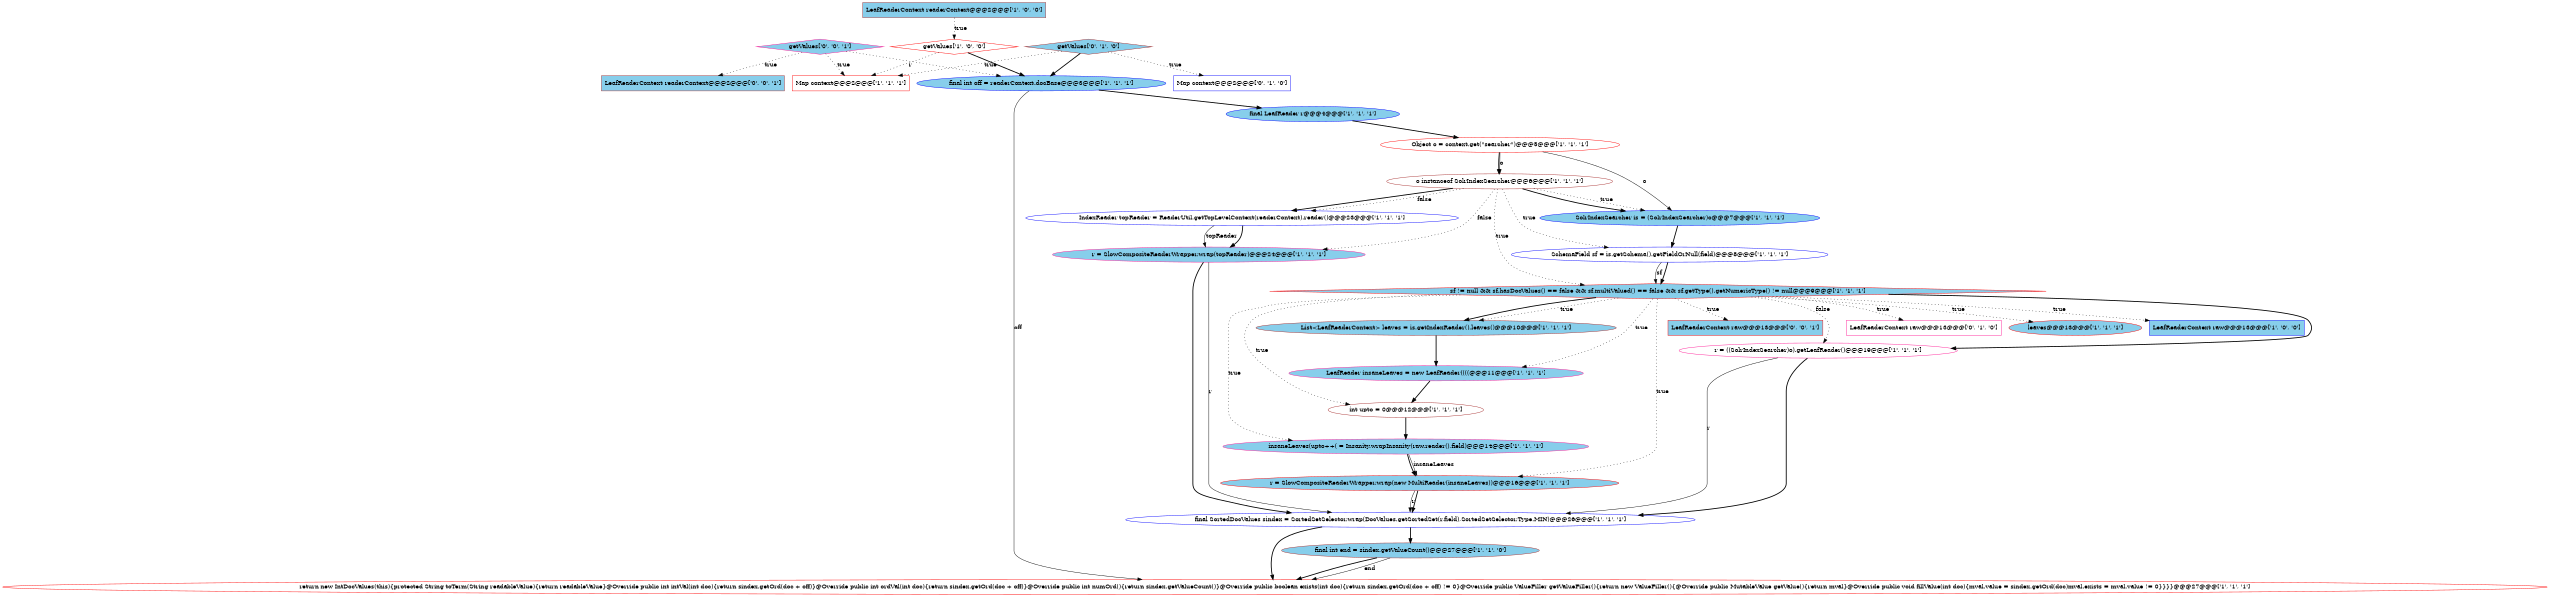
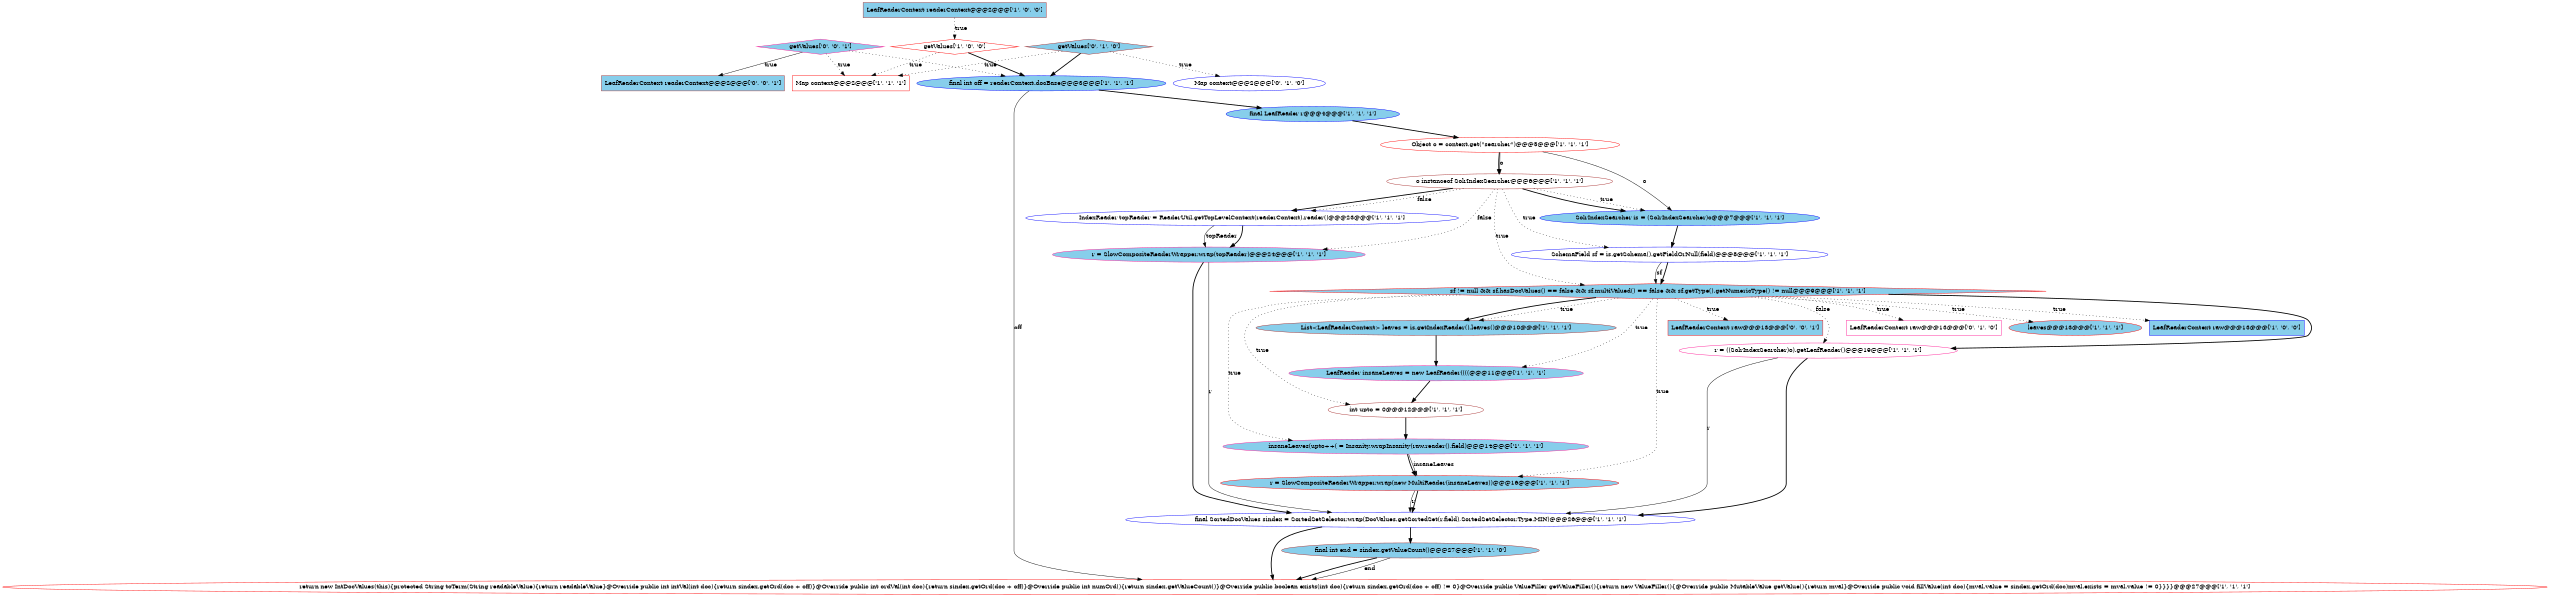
  digraph {
    node [color=blue fillcolor=skyblue shape=ellipse style=filled]
    edge [style=dotted]
    n1 [color=deeppink label="getValues['0', '0', '1']" shape=diamond]
    n2 [color=brown label="LeafReaderContext readerContext@@@2@@@['0', '0', '1']" shape=box]
    n3 [label="final int off = readerContext.docBase@@@3@@@['1', '1', '1']"]
    n4 [color=red fillcolor=white label="Map context@@@2@@@['1', '1', '1']" shape=box]
    n5 [label="final LeafReader r@@@4@@@['1', '1', '1']"]
    n6 [color=red fillcolor=white label="return new IntDocValues(this){protected String toTerm(String readableValue){return readableValue}@Override public int intVal(int doc){return sindex.getOrd(doc + off)}@Override public int ordVal(int doc){return sindex.getOrd(doc + off)}@Override public int numOrd(){return sindex.getValueCount()}@Override public boolean exists(int doc){return sindex.getOrd(doc + off) != 0}@Override public ValueFiller getValueFiller(){return new ValueFiller(){@Override public MutableValue getValue(){return mval}@Override public void fillValue(int doc){mval.value = sindex.getOrd(doc)mval.exists = mval.value != 0}}}}@@@27@@@['1', '1', '1']"]
    n7 [color=brown fillcolor=white label="int upto = 0@@@12@@@['1', '1', '1']"]
    n8 [color=deeppink label="insaneLeaves(upto++( = Insanity.wrapInsanity(raw.reader(),field)@@@14@@@['1', '1', '1']"]
    n9 [color=red label="r = SlowCompositeReaderWrapper.wrap(new MultiReader(insaneLeaves))@@@16@@@['1', '1', '1']"]
    n10 [fillcolor=white label="final SortedDocValues sindex = SortedSetSelector.wrap(DocValues.getSortedSet(r,field),SortedSetSelector.Type.MIN)@@@26@@@['1', '1', '1']"]
    n11 [color=brown label="final int end = sindex.getValueCount()@@@27@@@['1', '1', '0']"]
    n12 [color=red fillcolor=white label="Object o = context.get(\"searcher\")@@@5@@@['1', '1', '1']"]
    n13 [label="SolrIndexSearcher is = (SolrIndexSearcher)o@@@7@@@['1', '1', '1']"]
    n14 [color=brown fillcolor=white label="o instanceof SolrIndexSearcher@@@6@@@['1', '1', '1']"]
    n15 [color=red label="sf != null && sf.hasDocValues() == false && sf.multiValued() == false && sf.getType().getNumericType() != null@@@9@@@['1', '1', '1']" shape=diamond]
    n16 [color=red label="LeafReaderContext raw@@@13@@@['0', '0', '1']" shape=box]
    n17 [color=deeppink fillcolor=white label="r = ((SolrIndexSearcher)o).getLeafReader()@@@19@@@['1', '1', '1']"]
    n18 [color=deeppink fillcolor=white label="LeafReaderContext raw@@@13@@@['0', '1', '0']" shape=box]
    n19 [color=brown label="List<LeafReaderContext> leaves = is.getIndexReader().leaves()@@@10@@@['1', '1', '1']"]
    n20 [color=red label="leaves@@@13@@@['1', '1', '1']"]
    n21 [color=deeppink label="LeafReader insaneLeaves = new LeafReader((((@@@11@@@['1', '1', '1']"]
    n22 [label="LeafReaderContext raw@@@13@@@['1', '0', '0']" shape=box]
    n23 [fillcolor=white label="IndexReader topReader = ReaderUtil.getTopLevelContext(readerContext).reader()@@@23@@@['1', '1', '1']"]
    n24 [color=deeppink label="r = SlowCompositeReaderWrapper.wrap(topReader)@@@24@@@['1', '1', '1']"]
    n25 [color=brown label="getValues['0', '1', '0']" shape=diamond]
-   n26 [fillcolor=white label="Map context@@@2@@@['0', '1', '0']" shape=box]
+   n26 [fillcolor=white label="Map context@@@2@@@['0', '1', '0']"]
    n27 [color=red fillcolor=white label="getValues['1', '0', '0']" shape=diamond]
    n28 [color=brown label="LeafReaderContext readerContext@@@2@@@['1', '0', '0']" shape=box]
    n29 [fillcolor=white label="SchemaField sf = is.getSchema().getFieldOrNull(field)@@@8@@@['1', '1', '1']"]
-   n1 -> n2 [label=true]
+   n1 -> n2 [label=true style=solid]
    n1 -> n3
    n1 -> n4 [label=true]
    n3 -> n5 [style=bold]
    n3 -> n6 [label=off style=solid]
    n5 -> n12 [style=bold]
    n7 -> n8 [style=bold]
    n8 -> n9 [style=bold]
    n8 -> n9 [label=insaneLeaves style=solid]
    n9 -> n10 [style=bold]
    n9 -> n10 [label=r style=solid]
    n10 -> n6 [style=bold]
    n10 -> n11 [style=bold]
    n11 -> n6 [label=end style=solid]
    n11 -> n6 [style=bold]
    n12 -> n13 [label=o style=solid]
    n12 -> n14 [style=bold]
    n12 -> n14 [label=o style=solid]
    n13 -> n29 [style=bold]
    n14 -> n13 [label=true]
    n14 -> n13 [style=bold]
    n14 -> n15 [label=true]
    n14 -> n23 [style=bold]
    n14 -> n23 [label=false]
    n14 -> n24 [label=false]
    n14 -> n29 [label=true]
    n15 -> n7 [label=true]
    n15 -> n8 [label=true]
    n15 -> n9 [label=true]
    n15 -> n16 [label=true]
    n15 -> n17 [style=bold]
    n15 -> n17 [label=false]
    n15 -> n18 [label=true]
    n15 -> n19 [label=true]
    n15 -> n19 [style=bold]
    n15 -> n20 [label=true]
    n15 -> n21 [label=true]
    n15 -> n22 [label=true]
    n17 -> n10 [label=r style=solid]
    n17 -> n10 [style=bold]
    n19 -> n21 [style=bold]
    n21 -> n7 [style=bold]
    n23 -> n24 [style=bold]
    n23 -> n24 [label=topReader style=solid]
    n24 -> n10 [label=r style=solid]
    n24 -> n10 [style=bold]
    n25 -> n3 [style=bold]
    n25 -> n4 [label=true]
    n25 -> n26 [label=true]
    n27 -> n3 [style=bold]
-   n27 -> n4 [label=r]
+   n27 -> n4 [label=true]
    n28 -> n27 [label=true]
    n29 -> n15 [style=bold]
    n29 -> n15 [label=sf style=solid]
  }
